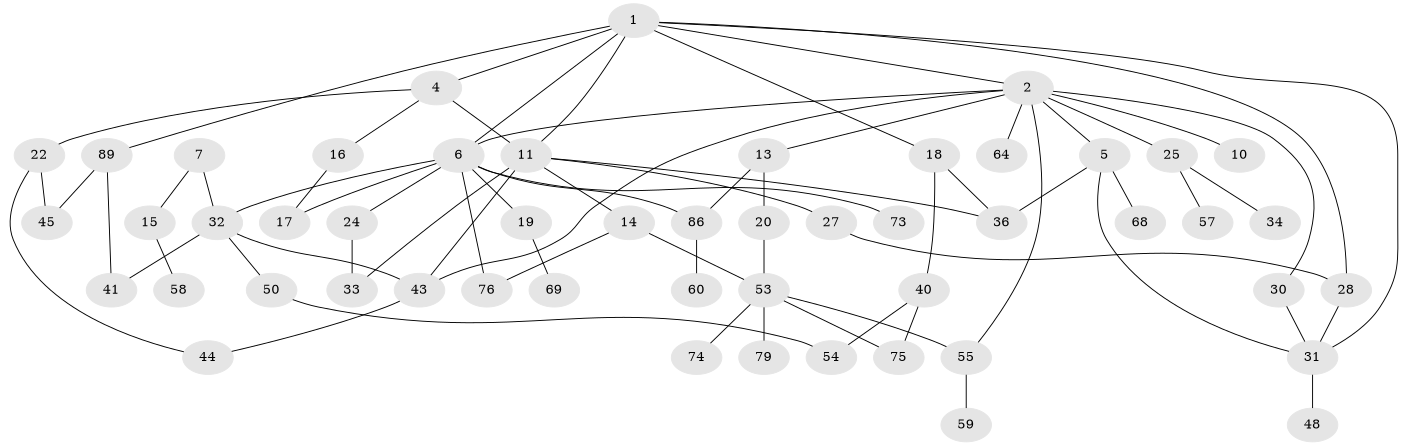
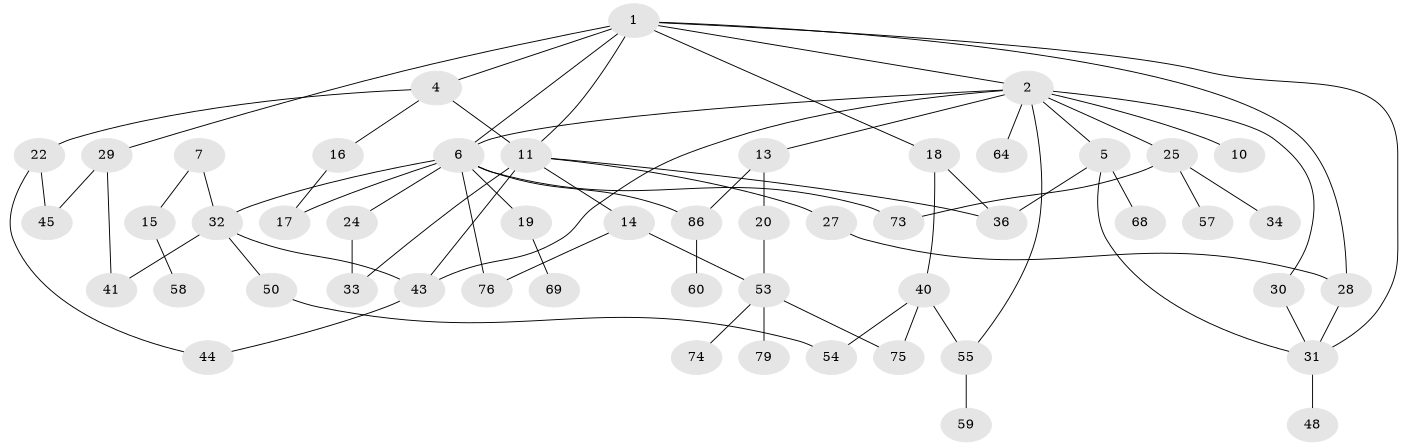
  graph {
    fontname="DejaVu Serif"
    node [color=gray90 fontname="DejaVu Serif" style=filled]
    edge [fontname="DejaVu Serif"]
    1 [super="+25"]
    2 [super="+3"]
    4 [super="+12"]
    6 [super="+8"]
    11 [super="+23"]
    18
    28 [super="+49"]
-   29 [super="+63" label=89]
+   29 [super="+63"]
    31 [super="+67"]
    5 [super="+9"]
    10 [super="+38"]
    13
    n13 [label=25 super="+47"]
    30
    43 [super="+56"]
    55 [super="+66"]
    64
    16
    22 [super="+72"]
    17 [super="+35"]
    19 [super="+42"]
    24
    32 [super="+39"]
    n24 [label=86 super="+65"]
    73
    76
    36 [super="+61"]
    14 [super="+37"]
    27 [super="+62"]
    33 [super="+78"]
    40 [super="+70"]
    45
    41 [super="+51"]
    48
    68 [super="+77"]
    20
    34
    57
    44
    59
    7 [super="+26"]
    15 [super="+52"]
    69
    50
    60
    58
    53 [super="+71"]
    75
    74
    79
    54
    1 -- 2
    1 -- 4
    1 -- 6
    1 -- 11
    1 -- 18
    1 -- 28
    1 -- 29
    1 -- 31
    2 -- 6
    2 -- 5
    2 -- 10
    2 -- 13
    2 -- n13
    2 -- 30
    2 -- 43
    2 -- 55
    2 -- 64
    4 -- 11
    4 -- 16
    4 -- 22
    6 -- 17
    6 -- 19
    6 -- 24
    6 -- 32
    6 -- n24
    6 -- 73
    6 -- 76
    11 -- 43
    11 -- 36
    11 -- 14
    11 -- 27
    11 -- 33
    18 -- 36
    18 -- 40
    28 -- 31
    29 -- 45
    29 -- 41
    31 -- 48
    5 -- 31
    5 -- 36
    5 -- 68
    13 -- n24
    13 -- 20
+   n13 -- 73
    n13 -- 34
    n13 -- 57
    30 -- 31
    43 -- 44
    55 -- 59
    16 -- 17
    22 -- 45
    22 -- 44
    19 -- 69
    24 -- 33
    32 -- 43
    32 -- 41 [weight=2]
    32 -- 50
    n24 -- 60
    14 -- 76
    14 -- 53
    27 -- 28
    40 -- 75
    40 -- 54
    20 -- 53
    7 -- 32
    7 -- 15
    15 -- 58
    50 -- 54
-   53 -- 55
+   40 -- 55
    53 -- 75
    53 -- 74
    53 -- 79
  }
